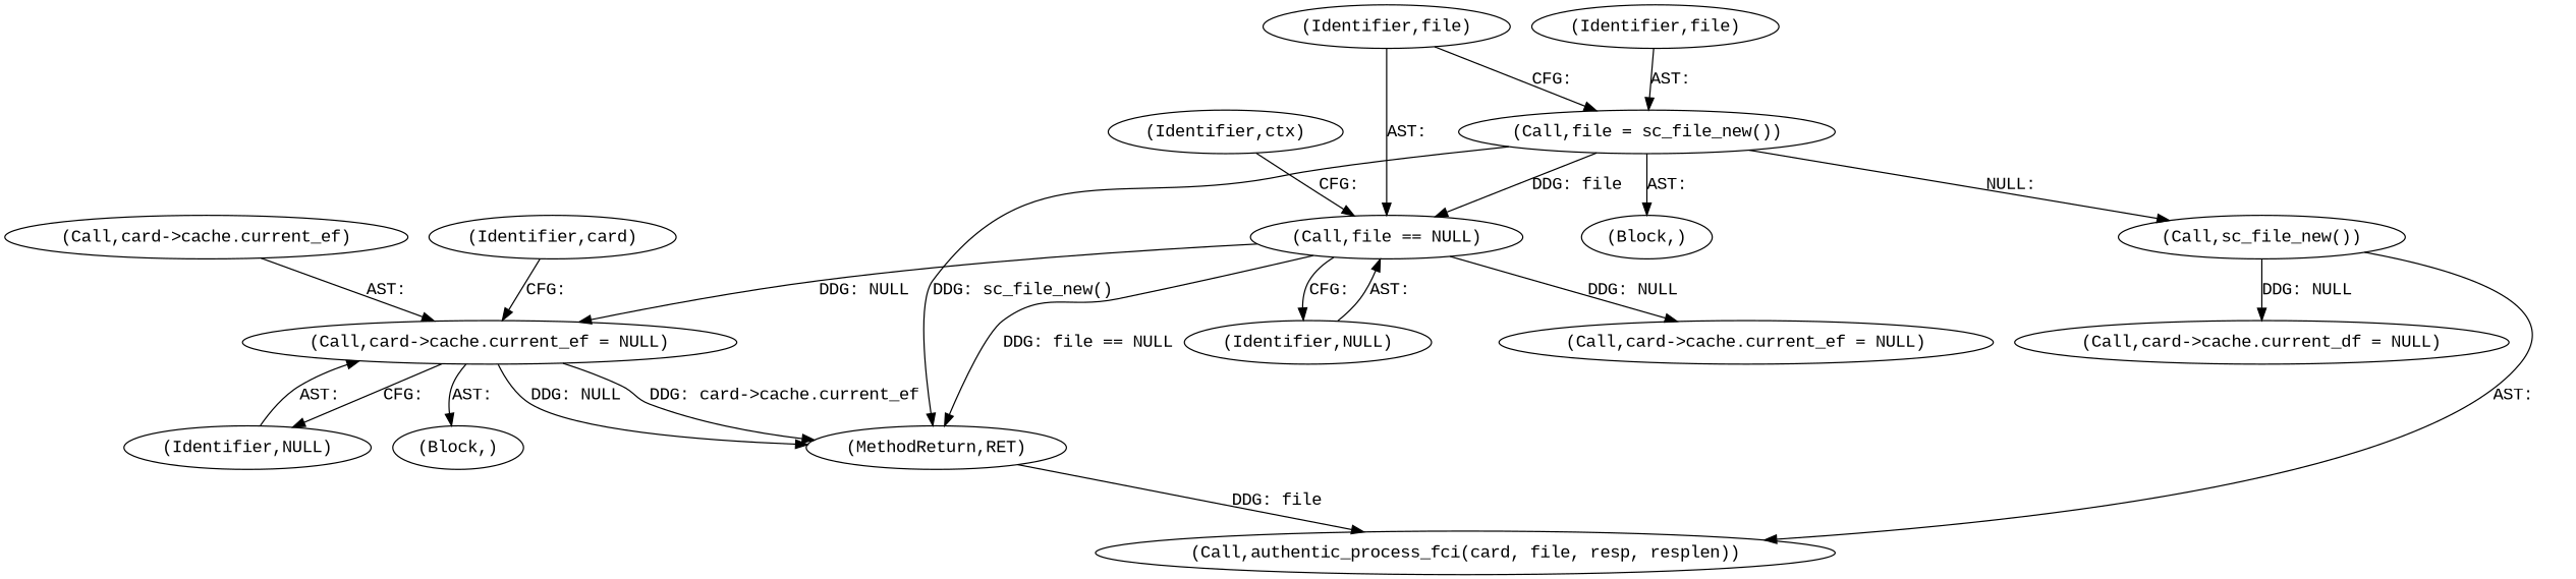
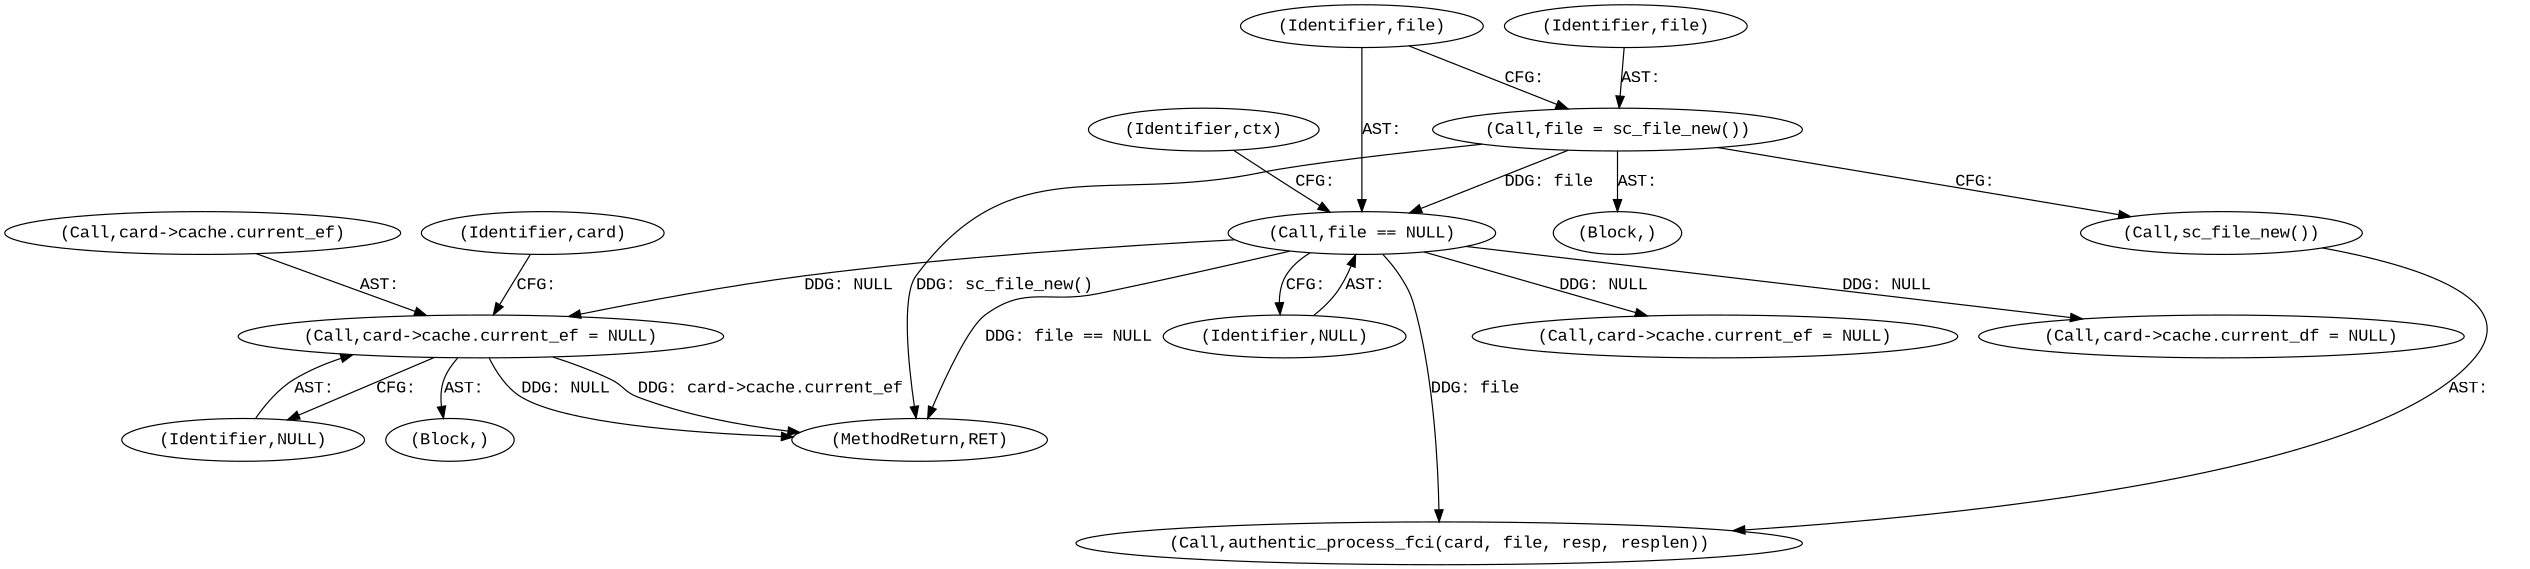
  digraph {
    fontname="Liberation Mono"
    node [fontname="Liberation Mono"]
    edge [fontname="Liberation Mono"]
    n1 [label="(Call,card->cache.current_ef = NULL)"]
    n2 [label="(Identifier,NULL)"]
    n3 [label="(Block,)"]
    n4 [label="(MethodReturn,RET)"]
    n5 [label="(Call,file == NULL)"]
    n6 [label="(Call,card->cache.current_df = NULL)"]
    n7 [label="(Call,authentic_process_fci(card, file, resp, resplen))"]
    n8 [label="(Call,card->cache.current_ef = NULL)"]
    n9 [label="(Identifier,NULL)"]
    n10 [label="(Call,file = sc_file_new())"]
    n11 [label="(Block,)"]
    n12 [label="(Call,sc_file_new())"]
    n13 [label="(Identifier,card)"]
    n14 [label="(Identifier,file)"]
    n15 [label="(Call,card->cache.current_ef)"]
    n16 [label="(Identifier,ctx)"]
    n17 [label="(Identifier,file)"]
    n1 -> n2 [label="CFG: "]
    n1 -> n3 [label="AST: "]
    n1 -> n4 [label="DDG: NULL"]
    n1 -> n4 [label="DDG: card->cache.current_ef"]
    n2 -> n1 [label="AST: "]
    n5 -> n1 [label="DDG: NULL"]
    n5 -> n4 [label="DDG: file == NULL"]
-   n12 -> n6 [label="DDG: NULL"]
-   n4 -> n7 [label="DDG: file"]
+   n5 -> n6 [label="DDG: NULL"]
+   n5 -> n7 [label="DDG: file"]
    n5 -> n8 [label="DDG: NULL"]
    n5 -> n9 [label="CFG: "]
    n9 -> n5 [label="AST: "]
    n10 -> n4 [label="DDG: sc_file_new()"]
    n10 -> n5 [label="DDG: file"]
    n10 -> n11 [label="AST: "]
-   n10 -> n12 [label="NULL: "]
+   n10 -> n12 [label="CFG: "]
    n12 -> n7 [label="AST: "]
    n13 -> n1 [label="CFG: "]
    n14 -> n5 [label="AST: "]
    n14 -> n10 [label="CFG: "]
    n15 -> n1 [label="AST: "]
    n16 -> n5 [label="CFG: "]
    n17 -> n10 [label="AST: "]
  }
